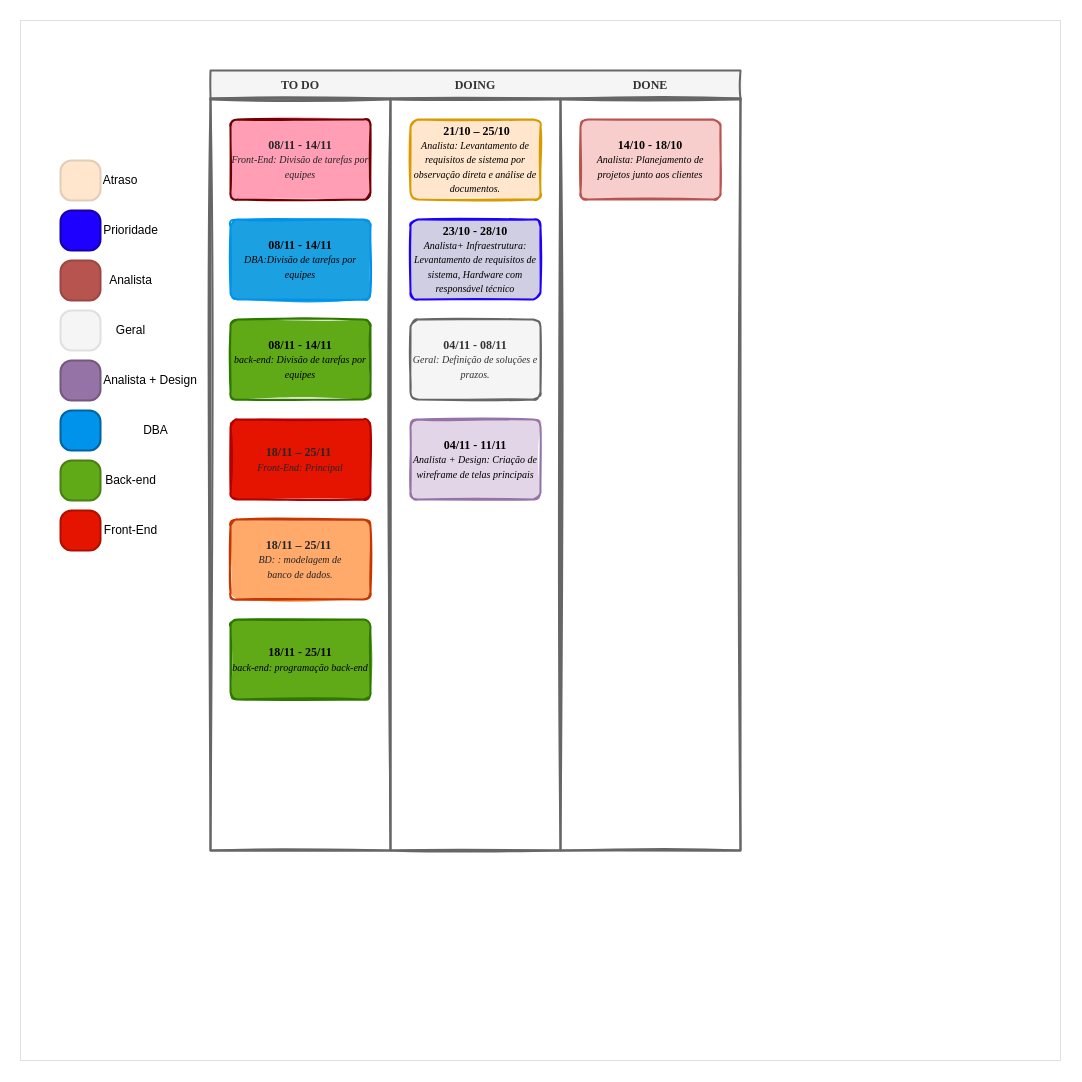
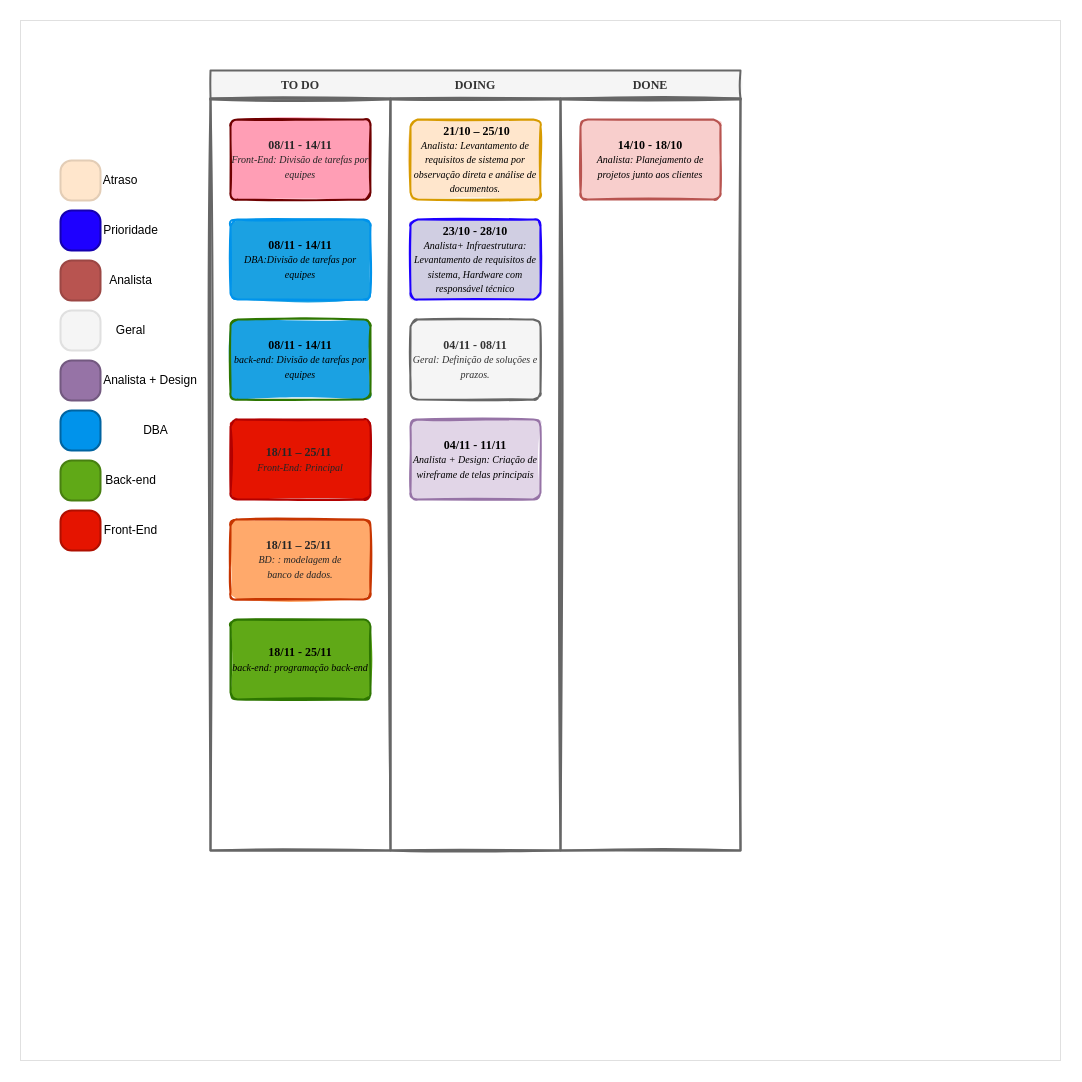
  <mxCell id="0" />
  <mxCell id="1" parent="0" />
  <mxCell id="2" value="" style="whiteSpace=wrap;html=1;aspect=fixed;strokeColor=#e0e0e0;" vertex="1" parent="1"><mxGeometry x="20" y="20" width="1040" height="1040" as="geometry" /></mxCell>
  <mxCell id="3" value="" style="swimlane;fontStyle=2;childLayout=stackLayout;horizontal=1;startSize=28;horizontalStack=1;resizeParent=1;resizeParentMax=0;resizeLast=0;collapsible=0;marginBottom=0;swimlaneFillColor=none;fontFamily=Permanent Marker;fontSize=16;points=[];verticalAlign=top;stackBorder=0;resizable=1;strokeWidth=2;sketch=1;disableMultiStroke=1;fillColor=#f5f5f5;fontColor=#333333;strokeColor=#666666;fillStyle=solid;" parent="1" vertex="1"><mxGeometry x="210" y="70" width="530" height="780" as="geometry" /></mxCell>
  <mxCell id="4" value="TO DO" style="swimlane;strokeWidth=2;fontFamily=Permanent Marker;html=0;startSize=1;verticalAlign=bottom;spacingBottom=5;points=[];childLayout=stackLayout;stackBorder=20;stackSpacing=20;resizeLast=0;resizeParent=1;horizontalStack=0;collapsible=0;sketch=1;strokeColor=#666666;fillStyle=solid;fillColor=#f5f5f5;fontColor=#333333;" parent="3" vertex="1"><mxGeometry y="28" width="180" height="752" as="geometry" /></mxCell>
  <mxCell id="5" value="&lt;font color=&quot;#262626&quot;&gt;08/11 - 14/11&lt;br&gt;&lt;span style=&quot;font-size: 10px; font-weight: 400;&quot;&gt;&lt;i&gt;Front-End: Divisão de tarefas por equipes&lt;/i&gt;&lt;/span&gt;&lt;/font&gt;" style="whiteSpace=wrap;html=1;strokeWidth=2;fillColor=#ff9eb5;fontStyle=1;spacingTop=0;rounded=1;arcSize=9;points=[];sketch=1;fontFamily=Permanent Marker;hachureGap=8;fillWeight=1;strokeColor=#6F0000;fontColor=#ffffff;fillStyle=solid;" parent="4" vertex="1"><mxGeometry x="20" y="21" width="140" height="80" as="geometry" /></mxCell>
  <mxCell id="6" value="&lt;font color=&quot;#000000&quot;&gt;08/11 - 14/11&lt;br&gt;&lt;span style=&quot;font-size: 10px; font-weight: 400;&quot;&gt;&lt;i&gt;DBA:Divisão de tarefas por equipes&lt;/i&gt;&lt;/span&gt;&lt;/font&gt;" style="whiteSpace=wrap;html=1;strokeWidth=2;fillColor=#1ba1e2;fontStyle=1;spacingTop=0;rounded=1;arcSize=9;points=[];sketch=1;fontFamily=Permanent Marker;hachureGap=8;fillWeight=1;strokeColor=#0093EB;fillStyle=solid;fontColor=#ffffff;" vertex="1" parent="4"><mxGeometry x="20" y="121" width="140" height="80" as="geometry" /></mxCell>
- <mxCell id="7" value="&lt;font color=&quot;#000000&quot;&gt;08/11 - 14/11&lt;br&gt;&lt;span style=&quot;font-size: 10px; font-weight: 400;&quot;&gt;&lt;i&gt;back-end: Divisão de tarefas por equipes&lt;/i&gt;&lt;/span&gt;&lt;/font&gt;" style="whiteSpace=wrap;html=1;strokeWidth=2;fillColor=#60a917;fontStyle=1;spacingTop=0;rounded=1;arcSize=9;points=[];sketch=1;fontFamily=Permanent Marker;hachureGap=8;fillWeight=1;strokeColor=#2D7600;fillStyle=solid;fontColor=#ffffff;" vertex="1" parent="4"><mxGeometry x="20" y="221" width="140" height="80" as="geometry" /></mxCell>
+ <mxCell id="7" value="&lt;font color=&quot;#000000&quot;&gt;08/11 - 14/11&lt;br&gt;&lt;span style=&quot;font-size: 10px; font-weight: 400;&quot;&gt;&lt;i&gt;back-end: Divisão de tarefas por equipes&lt;/i&gt;&lt;/span&gt;&lt;/font&gt;" style="whiteSpace=wrap;html=1;strokeWidth=2;fillColor=#1ba1e2;fontStyle=1;spacingTop=0;rounded=1;arcSize=9;points=[];sketch=1;fontFamily=Permanent Marker;hachureGap=8;fillWeight=1;strokeColor=#2D7600;fillStyle=solid;fontColor=#ffffff;" vertex="1" parent="4"><mxGeometry x="20" y="221" width="140" height="80" as="geometry" /></mxCell>
  <mxCell id="8" value="&lt;font color=&quot;#262626&quot;&gt;18/11 – 25/11&amp;nbsp;&lt;/font&gt;&lt;div&gt;&lt;font color=&quot;#262626&quot;&gt;&lt;i style=&quot;font-size: 10px; font-weight: 400;&quot;&gt;Front-End: Principal&lt;/i&gt;&lt;/font&gt;&lt;/div&gt;" style="whiteSpace=wrap;html=1;strokeWidth=2;fillColor=#e51400;fontStyle=1;spacingTop=0;rounded=1;arcSize=9;points=[];sketch=1;fontFamily=Permanent Marker;hachureGap=8;fillWeight=1;strokeColor=#B20000;fontColor=#ffffff;fillStyle=solid;" vertex="1" parent="4"><mxGeometry x="20" y="321" width="140" height="80" as="geometry" /></mxCell>
  <mxCell id="9" value="&lt;font color=&quot;#262626&quot;&gt;18/11 – 25/11&amp;nbsp;&lt;/font&gt;&lt;div&gt;&lt;font color=&quot;#262626&quot;&gt;&lt;span style=&quot;font-size: 10px; font-weight: 400;&quot;&gt;&lt;i&gt;BD:&amp;nbsp;&lt;/i&gt;&lt;/span&gt;&lt;/font&gt;&lt;span style=&quot;background-color: initial; font-size: 10px; font-weight: 400;&quot;&gt;&lt;font color=&quot;#262626&quot;&gt;&lt;i&gt;: modelagem de&lt;/i&gt;&lt;/font&gt;&lt;/span&gt;&lt;/div&gt;&lt;div&gt;&lt;font color=&quot;#262626&quot;&gt;&lt;span style=&quot;font-size: 10px; font-weight: 400;&quot;&gt;&lt;i&gt;banco de dados.&lt;/i&gt;&lt;/span&gt;&lt;/font&gt;&lt;/div&gt;" style="whiteSpace=wrap;html=1;strokeWidth=2;fillColor=#ffa96b;fontStyle=1;spacingTop=0;rounded=1;arcSize=9;points=[];sketch=1;fontFamily=Permanent Marker;hachureGap=8;fillWeight=1;strokeColor=#C73500;fontColor=#000000;fillStyle=solid;" vertex="1" parent="4"><mxGeometry x="20" y="421" width="140" height="80" as="geometry" /></mxCell>
  <mxCell id="10" value="&lt;font color=&quot;#000000&quot;&gt;18/11 - 25/11&lt;br&gt;&lt;span style=&quot;font-size: 10px; font-weight: 400;&quot;&gt;&lt;i&gt;back-end: programação back-end&lt;/i&gt;&lt;/span&gt;&lt;/font&gt;" style="whiteSpace=wrap;html=1;strokeWidth=2;fillColor=#60a917;fontStyle=1;spacingTop=0;rounded=1;arcSize=9;points=[];sketch=1;fontFamily=Permanent Marker;hachureGap=8;fillWeight=1;strokeColor=#2D7600;fillStyle=solid;fontColor=#ffffff;" vertex="1" parent="4"><mxGeometry x="20" y="521" width="140" height="80" as="geometry" /></mxCell>
  <mxCell id="11" value="DOING" style="swimlane;strokeWidth=2;fontFamily=Permanent Marker;html=0;startSize=1;verticalAlign=bottom;spacingBottom=5;points=[];childLayout=stackLayout;stackBorder=20;stackSpacing=20;resizeLast=0;resizeParent=1;horizontalStack=0;collapsible=0;sketch=1;strokeColor=#666666;fillStyle=solid;fillColor=#f5f5f5;fontColor=#333333;" parent="3" vertex="1"><mxGeometry x="180" y="28" width="170" height="752" as="geometry" /></mxCell>
  <mxCell id="12" value="&amp;nbsp;21/10 – 25/10&lt;br&gt;&lt;div&gt;&lt;span style=&quot;font-size: 10px; font-weight: 400;&quot;&gt;&lt;i&gt;Analista: Levantamento de&lt;/i&gt;&lt;/span&gt;&lt;/div&gt;&lt;div&gt;&lt;span style=&quot;font-size: 10px; font-weight: 400;&quot;&gt;&lt;i&gt;requisitos de sistema por&lt;/i&gt;&lt;/span&gt;&lt;/div&gt;&lt;div&gt;&lt;span style=&quot;font-size: 10px; font-weight: 400;&quot;&gt;&lt;i&gt;observação direta e análise de&lt;/i&gt;&lt;/span&gt;&lt;/div&gt;&lt;div&gt;&lt;span style=&quot;font-size: 10px; font-weight: 400;&quot;&gt;&lt;i&gt;documentos.&lt;/i&gt;&lt;/span&gt;&lt;/div&gt;" style="whiteSpace=wrap;html=1;strokeWidth=2;fillColor=#ffe6cc;fontStyle=1;spacingTop=0;rounded=1;arcSize=9;points=[];sketch=1;fontFamily=Permanent Marker;hachureGap=8;fillWeight=1;strokeColor=#d79b00;fillStyle=solid;" parent="11" vertex="1"><mxGeometry x="20" y="21" width="130" height="80" as="geometry" /></mxCell>
  <mxCell id="13" value="23/10 - 28/10&lt;br&gt;&lt;div&gt;&lt;span style=&quot;font-size: 10px; font-weight: 400;&quot;&gt;&lt;i&gt;Analista+ Infraestrutura:&lt;/i&gt;&lt;/span&gt;&lt;/div&gt;&lt;div&gt;&lt;span style=&quot;font-size: 10px; font-weight: 400;&quot;&gt;&lt;i&gt;Levantamento de requisitos de&lt;/i&gt;&lt;/span&gt;&lt;/div&gt;&lt;div&gt;&lt;span style=&quot;font-size: 10px; font-weight: 400;&quot;&gt;&lt;i&gt;sistema, Hardware com&lt;/i&gt;&lt;/span&gt;&lt;/div&gt;&lt;div&gt;&lt;span style=&quot;font-size: 10px; font-weight: 400;&quot;&gt;&lt;i&gt;responsável técnico&lt;/i&gt;&lt;/span&gt;&lt;/div&gt;" style="whiteSpace=wrap;html=1;strokeWidth=2;fillColor=#d0cee2;fontStyle=1;spacingTop=0;rounded=1;arcSize=9;points=[];sketch=1;fontFamily=Permanent Marker;hachureGap=8;fillWeight=1;strokeColor=#1e00ff;fillStyle=solid;" parent="11" vertex="1"><mxGeometry x="20" y="121" width="130" height="80" as="geometry" /></mxCell>
  <mxCell id="14" value="04/11 - 08/11&lt;br&gt;&lt;span style=&quot;font-size: 10px; font-weight: 400;&quot;&gt;&lt;i&gt;Geral: Definição de soluções e prazos.&lt;/i&gt;&lt;/span&gt;" style="whiteSpace=wrap;html=1;strokeWidth=2;fillColor=#f5f5f5;fontStyle=1;spacingTop=0;rounded=1;arcSize=9;points=[];sketch=1;fontFamily=Permanent Marker;hachureGap=8;fillWeight=1;strokeColor=#666666;fontColor=#333333;fillStyle=solid;" vertex="1" parent="11"><mxGeometry x="20" y="221" width="130" height="80" as="geometry" /></mxCell>
  <mxCell id="15" value="04/11 - 11/11&lt;br&gt;&lt;div&gt;&lt;span style=&quot;font-size: 10px; font-weight: 400;&quot;&gt;&lt;i&gt;Analista + Design: Criação de&lt;/i&gt;&lt;/span&gt;&lt;/div&gt;&lt;div&gt;&lt;span style=&quot;font-size: 10px; font-weight: 400;&quot;&gt;&lt;i&gt;wireframe de telas principais&lt;/i&gt;&lt;/span&gt;&lt;/div&gt;" style="whiteSpace=wrap;html=1;strokeWidth=2;fillColor=#e1d5e7;fontStyle=1;spacingTop=0;rounded=1;arcSize=9;points=[];sketch=1;fontFamily=Permanent Marker;hachureGap=8;fillWeight=1;strokeColor=#9673a6;fillStyle=solid;" parent="11" vertex="1"><mxGeometry x="20" y="321" width="130" height="80" as="geometry" /></mxCell>
  <mxCell id="16" value="DONE" style="swimlane;strokeWidth=2;fontFamily=Permanent Marker;html=0;startSize=1;verticalAlign=bottom;spacingBottom=5;points=[];childLayout=stackLayout;stackBorder=20;stackSpacing=20;resizeLast=0;resizeParent=1;horizontalStack=0;collapsible=0;sketch=1;fillStyle=solid;fillColor=#f5f5f5;fontColor=#333333;strokeColor=#666666;" parent="3" vertex="1"><mxGeometry x="350" y="28" width="180" height="752" as="geometry" /></mxCell>
  <mxCell id="17" value="14/10 - 18/10&lt;br&gt;&lt;span style=&quot;font-weight: normal&quot;&gt;&lt;i&gt;&lt;font style=&quot;font-size: 10px&quot;&gt;Analista: Planejamento de projetos junto aos clientes&lt;/font&gt;&lt;/i&gt;&lt;/span&gt;" style="whiteSpace=wrap;html=1;strokeWidth=2;fontStyle=1;spacingTop=0;rounded=1;arcSize=9;points=[];sketch=1;fontFamily=Permanent Marker;hachureGap=8;fillWeight=1;fillColor=#f8cecc;strokeColor=#b85450;fillStyle=solid;" parent="16" vertex="1"><mxGeometry x="20" y="21" width="140" height="80" as="geometry" /></mxCell>
  <mxCell id="18" value="" style="rounded=1;whiteSpace=wrap;html=1;absoluteArcSize=1;arcSize=22;strokeWidth=2;fillColor=#FFE6CC;strokeColor=#E3CDB6;" vertex="1" parent="1"><mxGeometry x="60" y="160" width="40" height="40" as="geometry" /></mxCell>
  <mxCell id="19" value="" style="rounded=1;whiteSpace=wrap;html=1;absoluteArcSize=1;arcSize=22;strokeWidth=2;fillColor=#1E00FF;strokeColor=#1500B0;" vertex="1" parent="1"><mxGeometry x="60" y="210" width="40" height="40" as="geometry" /></mxCell>
  <mxCell id="20" value="Atraso" style="text;html=1;align=center;verticalAlign=middle;whiteSpace=wrap;rounded=0;" vertex="1" parent="1"><mxGeometry x="90" y="165" width="60" height="30" as="geometry" /></mxCell>
  <mxCell id="21" value="Prioridade" style="text;html=1;align=center;verticalAlign=middle;resizable=0;points=[];autosize=1;strokeColor=none;fillColor=none;" vertex="1" parent="1"><mxGeometry x="90" y="215" width="80" height="30" as="geometry" /></mxCell>
  <mxCell id="22" value="" style="rounded=1;whiteSpace=wrap;html=1;absoluteArcSize=1;arcSize=22;strokeWidth=2;fillColor=#B85450;strokeColor=#9C4744;" vertex="1" parent="1"><mxGeometry x="60" y="260" width="40" height="40" as="geometry" /></mxCell>
  <mxCell id="23" value="Analista" style="text;html=1;align=center;verticalAlign=middle;resizable=0;points=[];autosize=1;strokeColor=none;fillColor=none;" vertex="1" parent="1"><mxGeometry x="95" y="265" width="70" height="30" as="geometry" /></mxCell>
  <mxCell id="24" value="" style="rounded=1;whiteSpace=wrap;html=1;absoluteArcSize=1;arcSize=22;strokeWidth=2;fillColor=#F5F5F5;strokeColor=#e0e0e0;" vertex="1" parent="1"><mxGeometry x="60" y="310" width="40" height="40" as="geometry" /></mxCell>
  <mxCell id="25" value="Geral" style="text;html=1;align=center;verticalAlign=middle;resizable=0;points=[];autosize=1;strokeColor=none;fillColor=none;" vertex="1" parent="1"><mxGeometry x="105" y="315" width="50" height="30" as="geometry" /></mxCell>
  <mxCell id="26" value="" style="rounded=1;whiteSpace=wrap;html=1;absoluteArcSize=1;arcSize=22;strokeWidth=2;fillColor=#9673A6;strokeColor=#735980;" vertex="1" parent="1"><mxGeometry x="60" y="360" width="40" height="40" as="geometry" /></mxCell>
  <mxCell id="27" value="" style="rounded=1;whiteSpace=wrap;html=1;absoluteArcSize=1;arcSize=22;strokeWidth=2;fillColor=#0093EB;strokeColor=#0064A1;" vertex="1" parent="1"><mxGeometry x="60" y="410" width="40" height="40" as="geometry" /></mxCell>
  <mxCell id="28" value="Analista + Design" style="text;html=1;align=center;verticalAlign=middle;whiteSpace=wrap;rounded=0;" vertex="1" parent="1"><mxGeometry x="100" y="367.5" width="100" height="25" as="geometry" /></mxCell>
  <mxCell id="29" value="DBA" style="text;html=1;align=center;verticalAlign=middle;resizable=0;points=[];autosize=1;strokeColor=none;fillColor=none;" vertex="1" parent="1"><mxGeometry x="130" y="415" width="50" height="30" as="geometry" /></mxCell>
  <mxCell id="30" value="" style="rounded=1;whiteSpace=wrap;html=1;absoluteArcSize=1;arcSize=22;strokeWidth=2;fillColor=#60A917;strokeColor=#488011;" vertex="1" parent="1"><mxGeometry x="60" y="460" width="40" height="40" as="geometry" /></mxCell>
  <mxCell id="31" value="Back-end" style="text;html=1;align=center;verticalAlign=middle;resizable=0;points=[];autosize=1;strokeColor=none;fillColor=none;" vertex="1" parent="1"><mxGeometry x="95" y="465" width="70" height="30" as="geometry" /></mxCell>
  <mxCell id="32" value="" style="rounded=1;whiteSpace=wrap;html=1;absoluteArcSize=1;arcSize=22;strokeWidth=2;fillColor=#E51400;strokeColor=#B00F00;" vertex="1" parent="1"><mxGeometry x="60" y="510" width="40" height="40" as="geometry" /></mxCell>
  <mxCell id="33" value="Front-End" style="text;html=1;align=center;verticalAlign=middle;resizable=0;points=[];autosize=1;strokeColor=none;fillColor=none;" vertex="1" parent="1"><mxGeometry x="90" y="515" width="80" height="30" as="geometry" /></mxCell>
